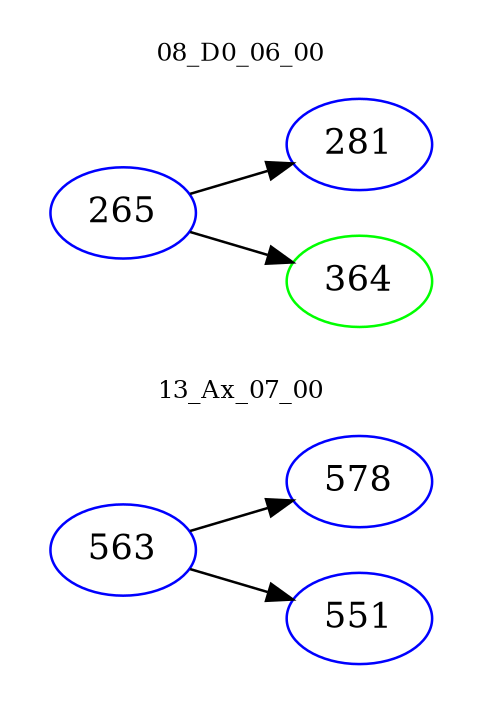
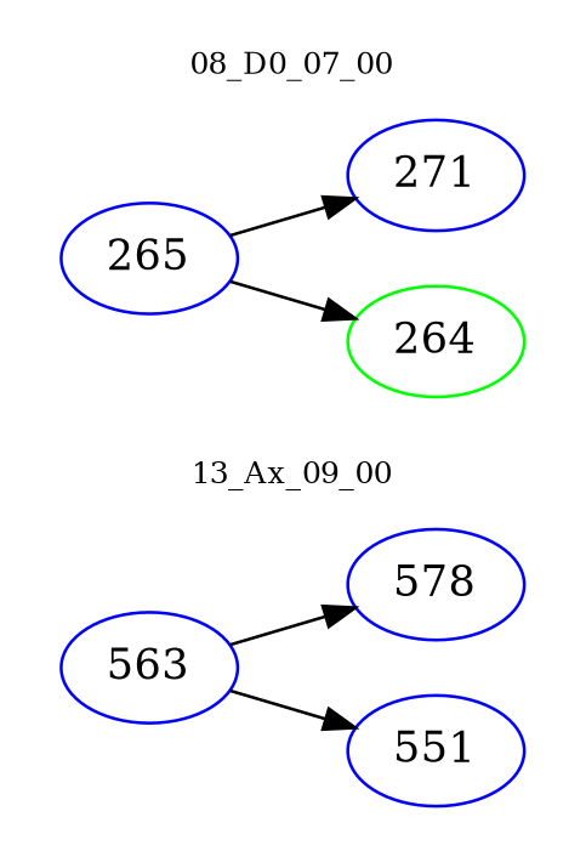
  digraph {
    rankdir=LR
    node [color=blue]
    edge [color=black]
    n1 [label=563]
    n2 [label=551]
    n3 [label=578]
    n4 [label=265]
-   n5 [color=green label=364]
-   n6 [label=281]
+   n5 [color=green label=264]
+   n6 [label=271]
    subgraph cluster_1 {
      color=white
      fontsize=10
-     label="13_Ax_07_00"
+     label="13_Ax_09_00"
      n1
      n2
      n3
    }
    subgraph cluster_2 {
      color=white
      fontsize=10
-     label="08_D0_06_00"
+     label="08_D0_07_00"
      n4
      n5
      n6
    }
    n1 -> n2
    n1 -> n3
    n4 -> n5
    n4 -> n6
  }
